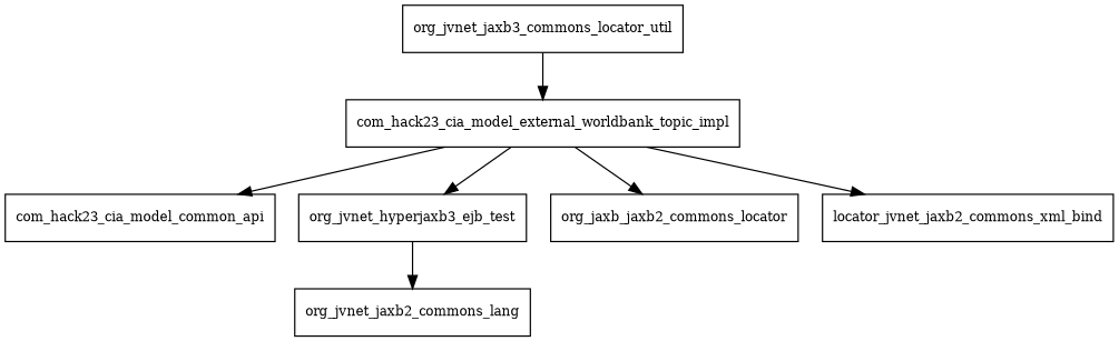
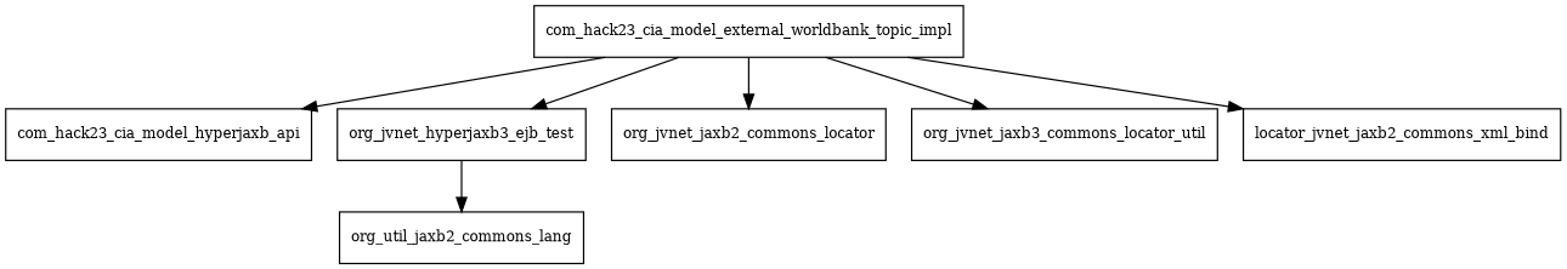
  digraph {
    node [fontsize=10.0 shape=box]
    com_hack23_cia_model_external_worldbank_topic_impl
-   com_hack23_cia_model_common_api
+   com_hack23_cia_model_common_api [label=com_hack23_cia_model_hyperjaxb_api]
    org_jvnet_hyperjaxb3_ejb_test
-   org_jvnet_jaxb2_commons_locator [label=org_jaxb_jaxb2_commons_locator]
+   org_jvnet_jaxb2_commons_locator
    n5 [label=org_jvnet_jaxb3_commons_locator_util]
    n6 [label=locator_jvnet_jaxb2_commons_xml_bind]
-   org_jvnet_jaxb2_commons_lang
+   org_jvnet_jaxb2_commons_lang [label=org_util_jaxb2_commons_lang]
    com_hack23_cia_model_external_worldbank_topic_impl -> com_hack23_cia_model_common_api
    com_hack23_cia_model_external_worldbank_topic_impl -> org_jvnet_hyperjaxb3_ejb_test
    com_hack23_cia_model_external_worldbank_topic_impl -> org_jvnet_jaxb2_commons_locator
-   n5 -> com_hack23_cia_model_external_worldbank_topic_impl
+   com_hack23_cia_model_external_worldbank_topic_impl -> n5
    com_hack23_cia_model_external_worldbank_topic_impl -> n6
    org_jvnet_hyperjaxb3_ejb_test -> org_jvnet_jaxb2_commons_lang
  }
